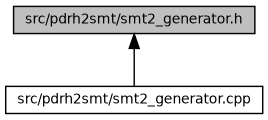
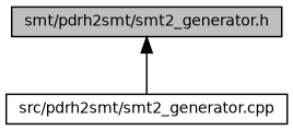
  digraph {
    node [color=black fontname=Helvetica fontsize=10 shape=record style=filled]
-   n1 [fillcolor=grey75 fontcolor=black height=0.2 label="src/pdrh2smt/smt2_generator.h" width=0.4]
+   n1 [fillcolor=grey75 fontcolor=black height=0.2 label="smt/pdrh2smt/smt2_generator.h" width=0.4]
    n2 [fillcolor=white height=0.2 label="src/pdrh2smt/smt2_generator.cpp" width=0.4]
    n1 -> n2 [color=black dir=back fontname=Helvetica fontsize=10 labelfontname=Helvetica labelfontsize=10 style=solid]
  }
